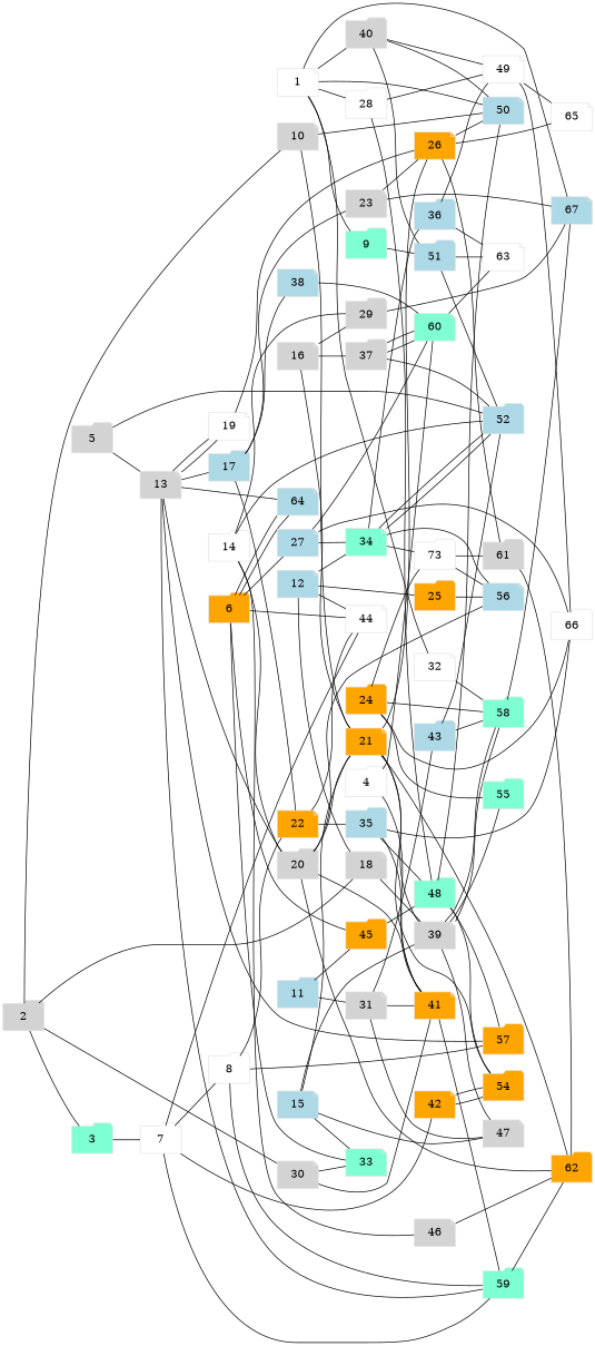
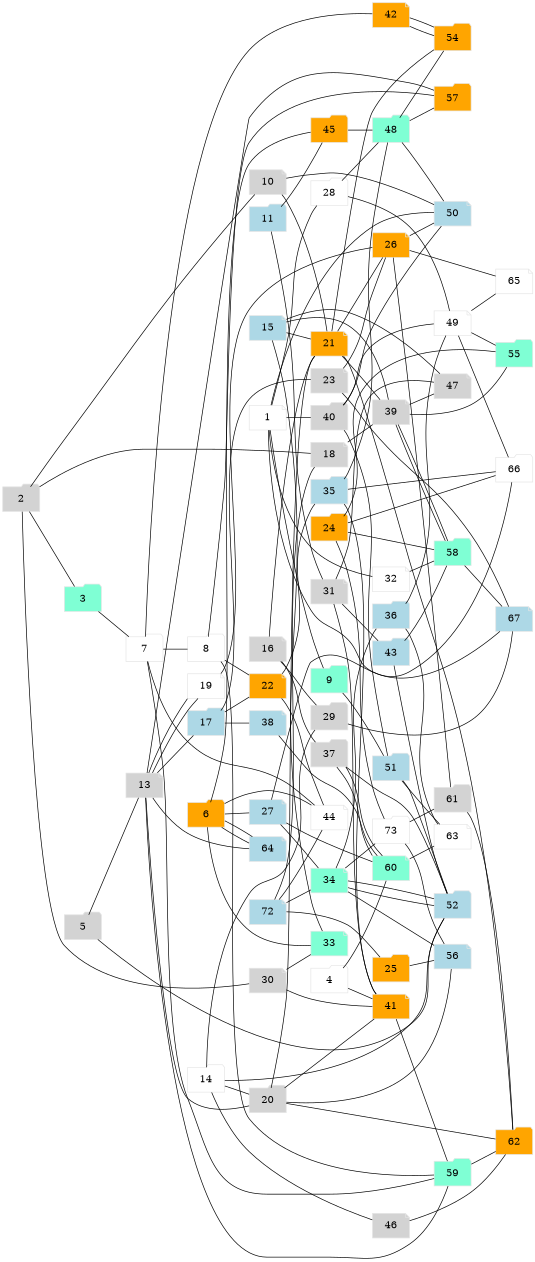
  graph {
    rankdir=LR
    node [color=gray90 fillcolor=lightgrey shape=folder style=filled]
    1 [fillcolor=white shape=note]
    9 [fillcolor=aquamarine]
    28 [fillcolor=white]
    32 [fillcolor=white shape=note]
    40
    50 [fillcolor=lightblue shape=note]
    67 [fillcolor=lightblue shape=note]
    51 [fillcolor=lightblue]
    48 [fillcolor=aquamarine]
    49 [fillcolor=white shape=note]
    58 [fillcolor=aquamarine]
    3 [fillcolor=aquamarine]
    2
    10 [shape=note]
    18 [shape=note]
    30 [shape=note]
    7 [fillcolor=white]
    21 [fillcolor=orange shape=note]
    39 [shape=note]
    41 [fillcolor=orange shape=note]
    33 [fillcolor=aquamarine shape=note]
    44 [fillcolor=white shape=note]
    8 [fillcolor=white]
    42 [fillcolor=orange shape=note]
    59 [fillcolor=aquamarine]
    4 [fillcolor=white]
    60 [fillcolor=aquamarine shape=note]
    63 [fillcolor=white shape=note]
    13 [shape=note]
    5
    52 [fillcolor=lightblue]
    64 [fillcolor=lightblue shape=note]
    57 [fillcolor=orange]
    17 [fillcolor=lightblue]
    19 [fillcolor=white shape=note]
    20
    6 [fillcolor=orange]
    27 [fillcolor=lightblue shape=note]
    45 [fillcolor=orange]
    34 [fillcolor=aquamarine shape=note]
    66 [fillcolor=white]
    22 [fillcolor=orange shape=note]
    54 [fillcolor=orange]
    62 [fillcolor=orange]
    35 [fillcolor=lightblue]
    26 [fillcolor=orange shape=note]
    11 [fillcolor=lightblue]
    31 [shape=note]
    47 [shape=note]
    43 [fillcolor=lightblue]
-   12 [fillcolor=lightblue shape=note]
+   12 [fillcolor=lightblue shape=note label=72]
    25 [fillcolor=orange]
    56 [fillcolor=lightblue shape=note]
    n54 [fillcolor=white label=73]
    36 [fillcolor=lightblue]
    23 [shape=note]
    38 [fillcolor=lightblue shape=note]
    14 [fillcolor=white]
    29
    46 [shape=note]
    15 [fillcolor=lightblue shape=note]
    55 [fillcolor=aquamarine]
    16 [shape=note]
    37
    61
    65 [fillcolor=white shape=note]
    24 [fillcolor=orange]
    1 -- 9
    1 -- 28
    1 -- 32
    1 -- 40
    1 -- 50
    1 -- 67
    9 -- 51
    28 -- 48
    28 -- 49
    32 -- 58
    40 -- 50
    40 -- 51
    40 -- 49
    51 -- 63
    51 -- 52
    48 -- 50
    48 -- 57
    48 -- 54
    49 -- 66
+   49 -- 55
    49 -- 65
    58 -- 67
    3 -- 7
    2 -- 3
    2 -- 10
    2 -- 18
    2 -- 30
    10 -- 50
    10 -- 21
    18 -- 39
    30 -- 41
    30 -- 33
    7 -- 44
    7 -- 8
    7 -- 42
    7 -- 59
    21 -- 39
    21 -- 54
    21 -- 62
    21 -- 26
    39 -- 58
    39 -- 58
    39 -- 47
    39 -- 55
    41 -- 59
    8 -- 59
    8 -- 57
    8 -- 22
    42 -- 54
    42 -- 54
    59 -- 62
    4 -- 41
    4 -- 60
    60 -- 63
    13 -- 59
    13 -- 64
    13 -- 57
    13 -- 17
    13 -- 19
    13 -- 19
    13 -- 20
    5 -- 13
    5 -- 52
    17 -- 22
    17 -- 23
    17 -- 38
    19 -- 26
    20 -- 21
    20 -- 41
    20 -- 62
    20 -- 56
    6 -- 33
    6 -- 44
    6 -- 64
    6 -- 64
    6 -- 27
    6 -- 45
    27 -- 60
    27 -- 34
    27 -- 66
    45 -- 48
    34 -- 52
    34 -- 52
    34 -- 56
    34 -- n54
    34 -- 36
    22 -- 44
    22 -- 35
    35 -- 48
    35 -- 41
    35 -- 66
    26 -- 50
    26 -- 61
    26 -- 65
    11 -- 45
    11 -- 31
    31 -- 41
    31 -- 47
    31 -- 43
    43 -- 58
    43 -- 52
    12 -- 18
    12 -- 44
    12 -- 34
    12 -- 25
    25 -- 56
    n54 -- 56
    n54 -- 61
    36 -- 49
    36 -- 63
    23 -- 67
    23 -- 26
    38 -- 60
    14 -- 52
    14 -- 20
    14 -- 29
    14 -- 46
    29 -- 67
    46 -- 62
    15 -- 21
    15 -- 39
    15 -- 33
    15 -- 47
    16 -- 21
    16 -- 29
    16 -- 37
    37 -- 60
    37 -- 60
    37 -- 52
    61 -- 62
    24 -- 58
    24 -- 66
    24 -- n54
    24 -- 55
  }
